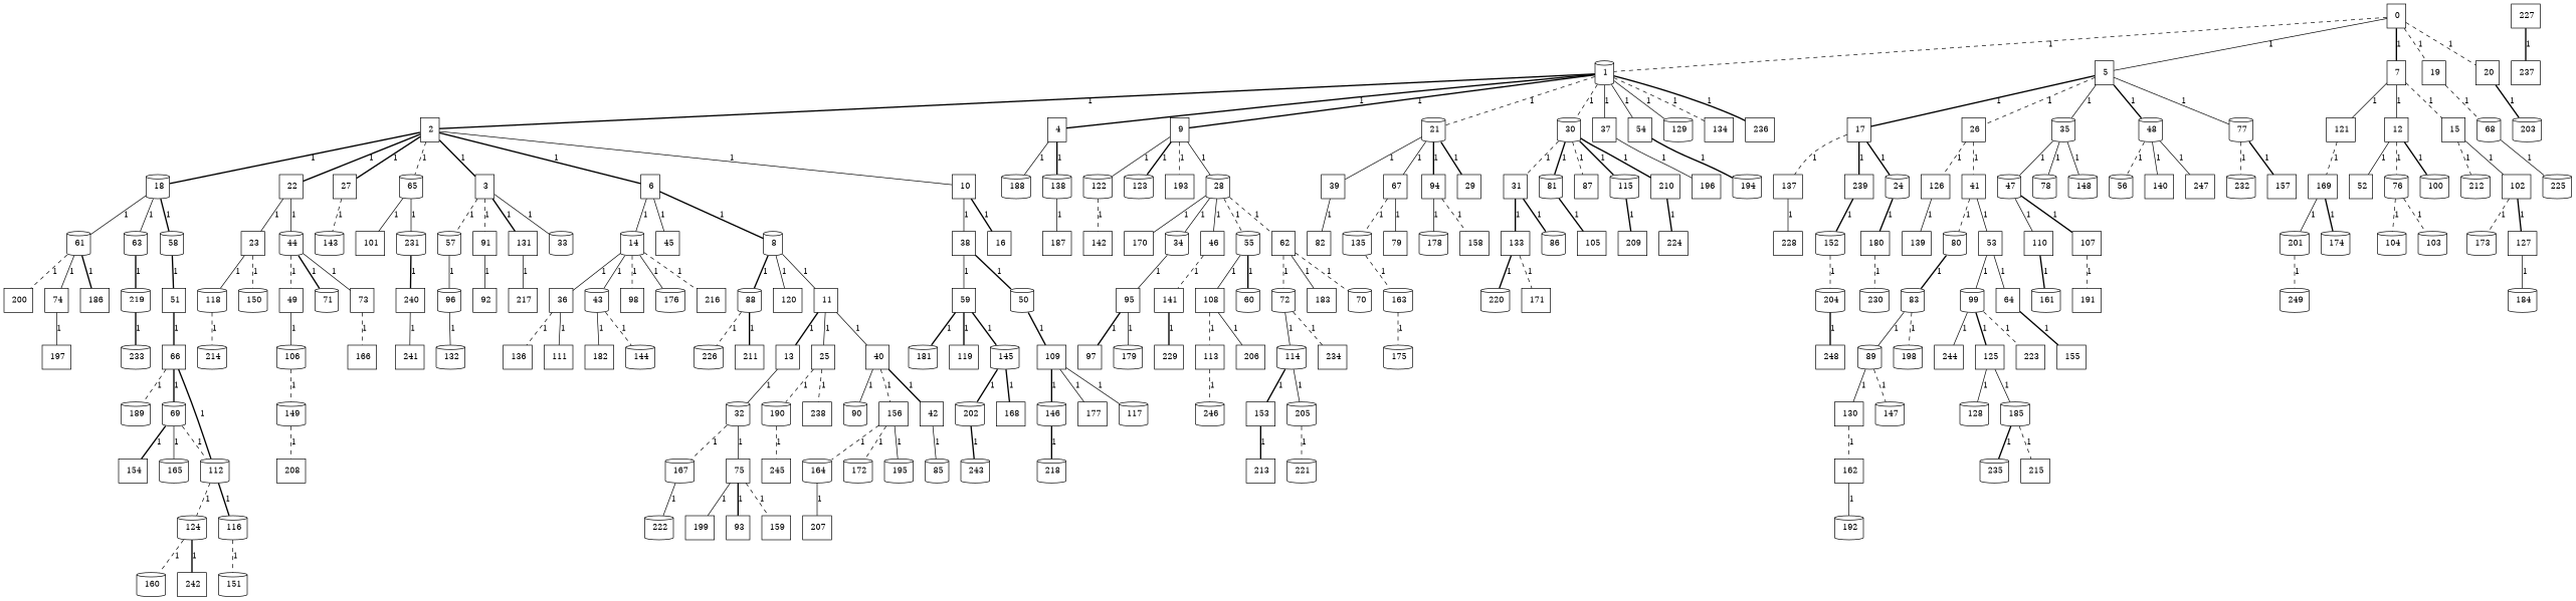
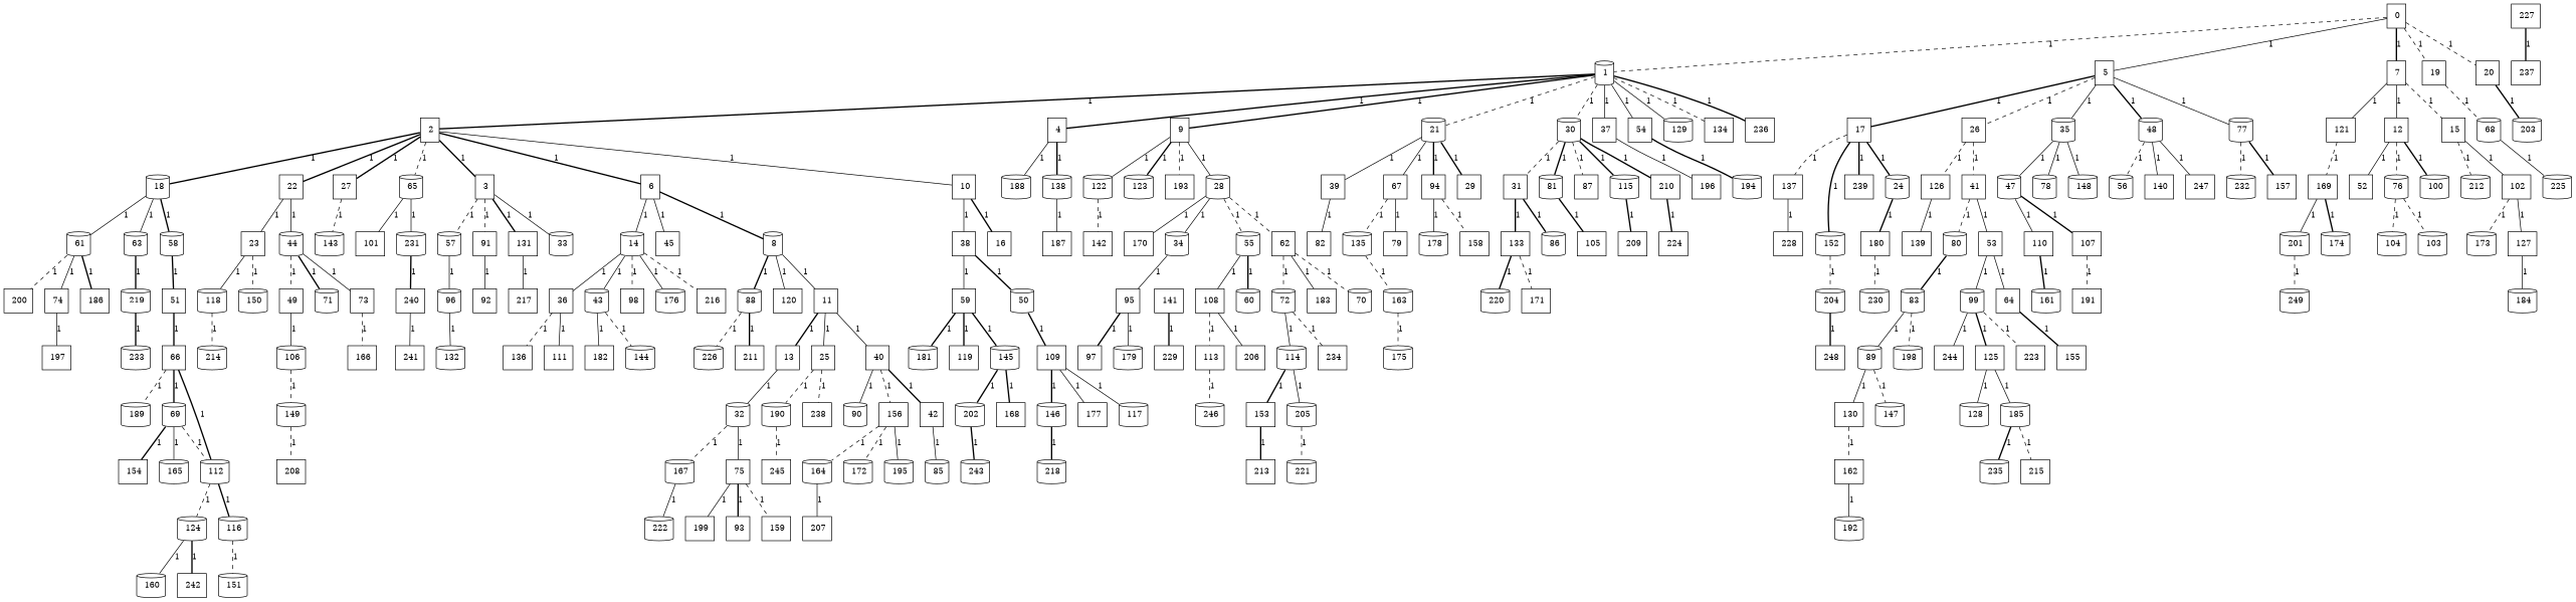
  graph {
    fixedsize="true;"
    node [color=black fontsize=12 hight=.12 shape=box]
    edge [fontsize=12 style=solid]
    n1 [label=" 0" width=.12]
    n2 [label=" 1" shape=cylinder width=.12]
    n3 [label=" 5" width=.12]
    n4 [label=" 7" width=.12]
    n5 [label=" 19" width=.12]
    n6 [label=" 20" width=.12]
    n7 [label=" 2" width=.12]
    n8 [label=" 4" width=.12]
    n9 [label=" 9" width=.12]
    n10 [label=" 21" shape=cylinder width=.12]
    n11 [label=" 30" shape=cylinder width=.12]
    n12 [label=" 37" width=.12]
    n13 [label=" 54" width=.12]
    n14 [label=" 129" shape=cylinder width=.12]
    n15 [label=" 134" width=.12]
    n16 [label=" 236" width=.12]
    n17 [label=" 17" width=.12]
    n18 [label=" 26" width=.12]
    n19 [label=" 35" shape=cylinder width=.12]
    n20 [label=" 48" shape=cylinder width=.12]
    n21 [label=" 77" shape=cylinder width=.12]
    n22 [label=" 12" width=.12]
    n23 [label=" 15" width=.12]
    n24 [label=" 121" width=.12]
    n25 [label=" 68" shape=cylinder width=.12]
    n26 [label=" 203" shape=cylinder width=.12]
    n27 [label=" 3" width=.12]
    n28 [label=" 6" width=.12]
    n29 [label=" 10" width=.12]
    n30 [label=" 18" shape=cylinder width=.12]
    n31 [label=" 22" width=.12]
    n32 [label=" 27" width=.12]
    n33 [label=" 65" shape=cylinder width=.12]
    n34 [label=" 138" shape=cylinder width=.12]
    n35 [label=" 188" shape=cylinder width=.12]
    n36 [label=" 28" shape=cylinder width=.12]
    n37 [label=" 122" shape=cylinder width=.12]
    n38 [label=" 123" shape=cylinder width=.12]
    n39 [label=" 193" width=.12]
    n40 [label=" 29" width=.12]
    n41 [label=" 39" width=.12]
    n42 [label=" 67" width=.12]
    n43 [label=" 94" width=.12]
    n44 [label=" 31" width=.12]
    n45 [label=" 81" shape=cylinder width=.12]
    n46 [label=" 87" width=.12]
    n47 [label=" 115" shape=cylinder width=.12]
    n48 [label=" 210" width=.12]
    n49 [label=" 196" width=.12]
    n50 [label=" 194" shape=cylinder width=.12]
    n51 [label=" 33" shape=cylinder width=.12]
    n52 [label=" 57" shape=cylinder width=.12]
    n53 [label=" 91" width=.12]
    n54 [label=" 131" width=.12]
    n55 [label=" 8" shape=cylinder width=.12]
    n56 [label=" 14" shape=cylinder width=.12]
    n57 [label=" 45" width=.12]
    n58 [label=" 16" width=.12]
    n59 [label=" 38" width=.12]
    n60 [label=" 58" shape=cylinder width=.12]
    n61 [label=" 61" shape=cylinder width=.12]
    n62 [label=" 63" shape=cylinder width=.12]
    n63 [label=" 23" width=.12]
    n64 [label=" 44" shape=cylinder width=.12]
    n65 [label=" 143" shape=cylinder width=.12]
    n66 [label=" 101" width=.12]
    n67 [label=" 231" shape=cylinder width=.12]
    n68 [label=" 96" shape=cylinder width=.12]
    n69 [label=" 92" width=.12]
    n70 [label=" 217" width=.12]
    n71 [label=" 187" width=.12]
    n72 [label=" 24" shape=cylinder width=.12]
    n73 [label=" 137" width=.12]
    n74 [label=" 152" shape=cylinder width=.12]
    n75 [label=" 239" width=.12]
    n76 [label=" 41" width=.12]
    n77 [label=" 126" width=.12]
    n78 [label=" 47" shape=cylinder width=.12]
    n79 [label=" 78" shape=cylinder width=.12]
    n80 [label=" 148" shape=cylinder width=.12]
    n81 [label=" 56" shape=cylinder width=.12]
    n82 [label=" 140" width=.12]
    n83 [label=" 247" width=.12]
    n84 [label=" 157" width=.12]
    n85 [label=" 232" shape=cylinder width=.12]
    n86 [label=" 11" width=.12]
    n87 [label=" 88" shape=cylinder width=.12]
    n88 [label=" 120" width=.12]
    n89 [label=" 36" width=.12]
    n90 [label=" 43" shape=cylinder width=.12]
    n91 [label=" 98" width=.12]
    n92 [label=" 176" shape=cylinder width=.12]
    n93 [label=" 216" width=.12]
    n94 [label=" 52" width=.12]
    n95 [label=" 76" shape=cylinder width=.12]
    n96 [label=" 100" shape=cylinder width=.12]
    n97 [label=" 102" width=.12]
    n98 [label=" 212" shape=cylinder width=.12]
    n99 [label=" 169" width=.12]
    n100 [label=" 13" width=.12]
    n101 [label=" 25" width=.12]
    n102 [label=" 40" width=.12]
    n103 [label=" 211" width=.12]
    n104 [label=" 226" shape=cylinder width=.12]
    n105 [label=" 34" shape=cylinder width=.12]
-   n106 [label=" 46" width=.12]
    n107 [label=" 55" shape=cylinder width=.12]
    n108 [label=" 62" width=.12]
    n109 [label=" 170" width=.12]
    n110 [label=" 142" width=.12]
    n111 [label=" 50" shape=cylinder width=.12]
    n112 [label=" 59" width=.12]
    n113 [label=" 32" shape=cylinder width=.12]
    n114 [label=" 190" shape=cylinder width=.12]
    n115 [label=" 238" width=.12]
    n116 [label=" 42" width=.12]
    n117 [label=" 90" shape=cylinder width=.12]
    n118 [label=" 156" width=.12]
    n119 [label=" 103" shape=cylinder width=.12]
    n120 [label=" 104" shape=cylinder width=.12]
    n121 [label=" 75" width=.12]
    n122 [label=" 167" shape=cylinder width=.12]
    n123 [label=" 111" width=.12]
    n124 [label=" 136" width=.12]
    n125 [label=" 144" shape=cylinder width=.12]
    n126 [label=" 182" width=.12]
    n127 [label=" 127" width=.12]
    n128 [label=" 173" shape=cylinder width=.12]
    n129 [label=" 180" width=.12]
    n130 [label=" 228" width=.12]
    n131 [label=" 204" shape=cylinder width=.12]
    n132 [label=" 51" width=.12]
    n133 [label=" 66" width=.12]
    n134 [label=" 74" width=.12]
    n135 [label=" 186" width=.12]
    n136 [label=" 200" width=.12]
    n137 [label=" 219" shape=cylinder width=.12]
    n138 [label=" 225" shape=cylinder width=.12]
    n139 [label=" 82" width=.12]
    n140 [label=" 79" width=.12]
    n141 [label=" 135" shape=cylinder width=.12]
    n142 [label=" 158" width=.12]
    n143 [label=" 178" shape=cylinder width=.12]
    n144 [label=" 118" shape=cylinder width=.12]
    n145 [label=" 150" shape=cylinder width=.12]
    n146 [label=" 49" width=.12]
    n147 [label=" 71" shape=cylinder width=.12]
    n148 [label=" 73" width=.12]
    n149 [label=" 214" shape=cylinder width=.12]
    n150 [label=" 230" shape=cylinder width=.12]
    n151 [label=" 245" width=.12]
    n152 [label=" 53" width=.12]
    n153 [label=" 80" shape=cylinder width=.12]
    n154 [label=" 139" width=.12]
    n155 [label=" 95" width=.12]
    n156 [label=" 141" width=.12]
    n157 [label=" 60" shape=cylinder width=.12]
    n158 [label=" 108" width=.12]
    n159 [label=" 70" shape=cylinder width=.12]
    n160 [label=" 72" shape=cylinder width=.12]
    n161 [label=" 183" width=.12]
    n162 [label=" 86" shape=cylinder width=.12]
    n163 [label=" 133" width=.12]
    n164 [label=" 105" width=.12]
    n165 [label=" 209" width=.12]
    n166 [label=" 224" width=.12]
    n167 [label=" 171" width=.12]
    n168 [label=" 220" shape=cylinder width=.12]
    n169 [label=" 93" width=.12]
    n170 [label=" 159" width=.12]
    n171 [label=" 199" width=.12]
    n172 [label=" 222" shape=cylinder width=.12]
    n173 [label=" 97" width=.12]
    n174 [label=" 179" shape=cylinder width=.12]
    n175 [label=" 107" width=.12]
    n176 [label=" 110" width=.12]
    n177 [label=" 109" width=.12]
    n178 [label=" 119" width=.12]
    n179 [label=" 145" shape=cylinder width=.12]
    n180 [label=" 181" shape=cylinder width=.12]
    n181 [label=" 85" shape=cylinder width=.12]
    n182 [label=" 164" shape=cylinder width=.12]
    n183 [label=" 172" shape=cylinder width=.12]
    n184 [label=" 195" shape=cylinder width=.12]
    n185 [label=" 64" width=.12]
    n186 [label=" 99" shape=cylinder width=.12]
    n187 [label=" 83" shape=cylinder width=.12]
    n188 [label=" 106" shape=cylinder width=.12]
    n189 [label=" 166" width=.12]
    n190 [label=" 229" width=.12]
    n191 [label=" 191" width=.12]
    n192 [label=" 161" shape=cylinder width=.12]
    n193 [label=" 149" shape=cylinder width=.12]
    n194 [label=" 117" shape=cylinder width=.12]
    n195 [label=" 146" shape=cylinder width=.12]
    n196 [label=" 177" width=.12]
    n197 [label=" 69" shape=cylinder width=.12]
    n198 [label=" 112" shape=cylinder width=.12]
    n199 [label=" 189" shape=cylinder width=.12]
    n200 [label=" 155" width=.12]
    n201 [label=" 125" width=.12]
    n202 [label=" 223" width=.12]
    n203 [label=" 244" width=.12]
    n204 [label=" 113" width=.12]
    n205 [label=" 206" width=.12]
    n206 [label=" 132" shape=cylinder width=.12]
    n207 [label=" 168" width=.12]
    n208 [label=" 202" shape=cylinder width=.12]
    n209 [label=" 197" width=.12]
    n210 [label=" 114" shape=cylinder width=.12]
    n211 [label=" 234" width=.12]
    n212 [label=" 233" shape=cylinder width=.12]
    n213 [label=" 240" width=.12]
    n214 [label=" 154" width=.12]
    n215 [label=" 165" shape=cylinder width=.12]
    n216 [label=" 116" shape=cylinder width=.12]
    n217 [label=" 124" shape=cylinder width=.12]
    n218 [label=" 163" shape=cylinder width=.12]
    n219 [label=" 227" width=.12]
    n220 [label=" 237" width=.12]
    n221 [label=" 153" width=.12]
    n222 [label=" 205" shape=cylinder width=.12]
    n223 [label=" 89" shape=cylinder width=.12]
    n224 [label=" 198" shape=cylinder width=.12]
    n225 [label=" 130" width=.12]
    n226 [label=" 147" shape=cylinder width=.12]
    n227 [label=" 162" width=.12]
    n228 [label=" 128" shape=cylinder width=.12]
    n229 [label=" 185" shape=cylinder width=.12]
    n230 [label=" 184" shape=cylinder width=.12]
    n231 [label=" 208" width=.12]
    n232 [label=" 246" shape=cylinder width=.12]
    n233 [label=" 218" shape=cylinder width=.12]
    n234 [label=" 151" shape=cylinder width=.12]
    n235 [label=" 160" shape=cylinder width=.12]
    n236 [label=" 242" width=.12]
    n237 [label=" 213" width=.12]
    n238 [label=" 221" shape=cylinder width=.12]
    n239 [label=" 174" shape=cylinder width=.12]
    n240 [label=" 201" shape=cylinder width=.12]
    n241 [label=" 215" width=.12]
    n242 [label=" 235" shape=cylinder width=.12]
    n243 [label=" 192" shape=cylinder width=.12]
    n244 [label=" 175" shape=cylinder width=.12]
    n245 [label=" 243" shape=cylinder width=.12]
    n246 [label=" 248" width=.12]
    n247 [label=" 207" width=.12]
    n248 [label=" 249" shape=cylinder width=.12]
    n249 [label=" 241" width=.12]
    n1 -- n2 [label=1 style=dashed]
    n1 -- n3 [label=1]
    n1 -- n4 [label=1 style=bold]
    n1 -- n5 [label=1 style=dashed]
    n1 -- n6 [label=1 style=dashed]
    n2 -- n7 [label=1 style=bold]
    n2 -- n8 [label=1 style=bold]
    n2 -- n9 [label=1 style=bold]
    n2 -- n10 [label=1 style=dashed]
    n2 -- n11 [label=1 style=dashed]
    n2 -- n12 [label=1]
    n2 -- n13 [label=1]
    n2 -- n14 [label=1]
    n2 -- n15 [label=1 style=dashed]
    n2 -- n16 [label=1 style=bold]
    n3 -- n17 [label=1 style=bold]
    n3 -- n18 [label=1 style=dashed]
    n3 -- n19 [label=1]
    n3 -- n20 [label=1 style=bold]
    n3 -- n21 [label=1]
    n4 -- n22 [label=1]
    n4 -- n23 [label=1 style=dashed]
    n4 -- n24 [label=1]
    n5 -- n25 [label=1 style=dashed]
    n6 -- n26 [label=1 style=bold]
    n7 -- n27 [label=1 style=bold]
    n7 -- n28 [label=1 style=bold]
    n7 -- n29 [label=1]
    n7 -- n30 [label=1 style=bold]
    n7 -- n31 [label=1 style=bold]
    n7 -- n32 [label=1 style=bold]
    n7 -- n33 [label=1 style=dashed]
    n8 -- n34 [label=1 style=bold]
    n8 -- n35 [label=1]
    n9 -- n36 [label=1]
    n9 -- n37 [label=1]
    n9 -- n38 [label=1 style=bold]
    n9 -- n39 [label=1 style=dashed]
    n10 -- n40 [label=1 style=bold]
    n10 -- n41 [label=1]
    n10 -- n42 [label=1]
    n10 -- n43 [label=1 style=bold]
    n11 -- n44 [label=1 style=dashed]
    n11 -- n45 [label=1 style=bold]
    n11 -- n46 [label=1 style=dashed]
    n11 -- n47 [label=1 style=bold]
    n11 -- n48 [label=1 style=bold]
    n12 -- n49 [label=1]
    n13 -- n50 [label=1 style=bold]
    n17 -- n72 [label=1 style=bold]
    n17 -- n73 [label=1 style=dashed]
-   n75 -- n74 [label=1 style=bold]
+   n17 -- n74 [label=1 style=bold]
    n17 -- n75 [label=1 style=bold]
    n18 -- n76 [label=1 style=dashed]
    n18 -- n77 [label=1 style=dashed]
    n19 -- n78 [label=1]
    n19 -- n79 [label=1]
    n19 -- n80 [label=1]
    n20 -- n81 [label=1 style=dashed]
    n20 -- n82 [label=1]
    n20 -- n83 [label=1]
    n21 -- n84 [label=1 style=bold]
    n21 -- n85 [label=1 style=dashed]
    n22 -- n94 [label=1]
    n22 -- n95 [label=1 style=dashed]
    n22 -- n96 [label=1 style=bold]
    n23 -- n97 [label=1]
    n23 -- n98 [label=1 style=dashed]
    n24 -- n99 [label=1 style=dashed]
    n25 -- n138 [label=1]
    n27 -- n51 [label=1]
    n27 -- n52 [label=1 style=dashed]
    n27 -- n53 [label=1 style=dashed]
    n27 -- n54 [label=1 style=bold]
    n28 -- n55 [label=1 style=bold]
    n28 -- n56 [label=1]
    n28 -- n57 [label=1]
    n29 -- n58 [label=1 style=bold]
    n29 -- n59 [label=1]
    n30 -- n60 [label=1 style=bold]
    n30 -- n61 [label=1]
    n30 -- n62 [label=1]
    n31 -- n63 [label=1]
    n31 -- n64 [label=1]
    n32 -- n65 [label=1 style=dashed]
    n33 -- n66 [label=1]
    n33 -- n67 [label=1]
    n34 -- n71 [label=1]
    n36 -- n105 [label=1]
-   n36 -- n106 [label=1]
    n36 -- n107 [label=1 style=dashed]
    n36 -- n108 [label=1 style=dashed]
    n36 -- n109 [label=1]
    n37 -- n110 [label=1 style=dashed]
    n41 -- n139 [label=1]
    n42 -- n140 [label=1]
    n42 -- n141 [label=1 style=dashed]
    n43 -- n142 [label=1 style=dashed]
    n43 -- n143 [label=1]
    n44 -- n162 [label=1 style=bold]
    n44 -- n163 [label=1 style=bold]
    n45 -- n164 [label=1 style=bold]
    n47 -- n165 [label=1 style=bold]
    n48 -- n166 [label=1 style=bold]
    n52 -- n68 [label=1]
    n53 -- n69 [label=1]
    n54 -- n70 [label=1]
    n55 -- n86 [label=1]
    n55 -- n87 [label=1 style=bold]
    n55 -- n88 [label=1]
    n56 -- n89 [label=1]
    n56 -- n90 [label=1]
    n56 -- n91 [label=1 style=dashed]
    n56 -- n92 [label=1]
    n56 -- n93 [label=1 style=dashed]
    n59 -- n111 [label=1 style=bold]
    n59 -- n112 [label=1]
    n60 -- n132 [label=1 style=bold]
    n61 -- n134 [label=1]
    n61 -- n135 [label=1 style=bold]
    n61 -- n136 [label=1 style=dashed]
    n62 -- n137 [label=1 style=bold]
    n63 -- n144 [label=1]
    n63 -- n145 [label=1 style=dashed]
    n64 -- n146 [label=1 style=dashed]
    n64 -- n147 [label=1 style=bold]
    n64 -- n148 [label=1]
    n67 -- n213 [label=1 style=bold]
    n68 -- n206 [label=1]
    n72 -- n129 [label=1 style=bold]
    n73 -- n130 [label=1]
    n74 -- n131 [label=1 style=dashed]
    n76 -- n152 [label=1]
    n76 -- n153 [label=1 style=dashed]
    n77 -- n154 [label=1]
    n78 -- n175 [label=1 style=bold]
    n78 -- n176 [label=1]
    n86 -- n100 [label=1 style=bold]
    n86 -- n101 [label=1]
    n86 -- n102 [label=1]
    n87 -- n103 [label=1 style=bold]
    n87 -- n104 [label=1 style=dashed]
    n89 -- n123 [label=1]
    n89 -- n124 [label=1 style=dashed]
    n90 -- n125 [label=1 style=dashed]
    n90 -- n126 [label=1]
    n95 -- n119 [label=1 style=dashed]
    n95 -- n120 [label=1 style=dashed]
-   n97 -- n127 [label=1 style=bold]
+   n97 -- n127 [label=1]
    n97 -- n128 [label=1 style=dashed]
    n99 -- n239 [label=1 style=bold]
    n99 -- n240 [label=1]
    n100 -- n113 [label=1]
    n101 -- n114 [label=1 style=dashed]
    n101 -- n115 [label=1 style=dashed]
    n102 -- n116 [label=1 style=bold]
    n102 -- n117 [label=1]
    n102 -- n118 [label=1 style=dashed]
    n105 -- n155 [label=1]
-   n106 -- n156 [label=1 style=dashed]
    n107 -- n157 [label=1 style=bold]
    n107 -- n158 [label=1]
    n108 -- n159 [label=1 style=dashed]
    n108 -- n160 [label=1 style=dashed]
    n108 -- n161 [label=1]
    n111 -- n177 [label=1 style=bold]
    n112 -- n178 [label=1 style=bold]
    n112 -- n179 [label=1 style=bold]
    n112 -- n180 [label=1 style=bold]
    n113 -- n121 [label=1]
    n113 -- n122 [label=1 style=dashed]
    n114 -- n151 [label=1 style=dashed]
    n116 -- n181 [label=1]
    n118 -- n182 [label=1 style=dashed]
    n118 -- n183 [label=1 style=dashed]
    n118 -- n184 [label=1]
    n121 -- n169 [label=1 style=bold]
    n121 -- n170 [label=1 style=dashed]
    n121 -- n171 [label=1]
    n122 -- n172 [label=1]
    n127 -- n230 [label=1]
    n129 -- n150 [label=1 style=dashed]
    n131 -- n246 [label=1 style=bold]
    n132 -- n133 [label=1 style=bold]
    n133 -- n197 [label=1 style=bold]
    n133 -- n198 [label=1 style=bold]
    n133 -- n199 [label=1 style=dashed]
    n134 -- n209 [label=1]
    n137 -- n212 [label=1 style=bold]
    n141 -- n218 [label=1 style=dashed]
    n144 -- n149 [label=1 style=dashed]
    n146 -- n188 [label=1]
    n148 -- n189 [label=1 style=dashed]
    n152 -- n185 [label=1]
    n152 -- n186 [label=1]
    n153 -- n187 [label=1 style=bold]
    n155 -- n173 [label=1 style=bold]
    n155 -- n174 [label=1]
    n156 -- n190 [label=1 style=bold]
    n158 -- n204 [label=1 style=dashed]
    n158 -- n205 [label=1]
    n160 -- n210 [label=1]
    n160 -- n211 [label=1 style=dashed]
    n163 -- n167 [label=1 style=dashed]
    n163 -- n168 [label=1 style=bold]
    n175 -- n191 [label=1 style=dashed]
    n176 -- n192 [label=1 style=bold]
    n177 -- n194 [label=1]
    n177 -- n195 [label=1 style=bold]
    n177 -- n196 [label=1]
    n179 -- n207 [label=1 style=bold]
    n179 -- n208 [label=1 style=bold]
    n182 -- n247 [label=1]
    n185 -- n200 [label=1 style=bold]
    n186 -- n201 [label=1 style=bold]
    n186 -- n202 [label=1 style=dashed]
    n186 -- n203 [label=1]
    n187 -- n223 [label=1]
    n187 -- n224 [label=1 style=dashed]
    n188 -- n193 [label=1 style=dashed]
    n193 -- n231 [label=1 style=dashed]
    n195 -- n233 [label=1 style=bold]
    n197 -- n198 [label=1 style=dashed]
    n197 -- n214 [label=1 style=bold]
    n197 -- n215 [label=1]
    n198 -- n216 [label=1 style=bold]
    n198 -- n217 [label=1 style=dashed]
    n201 -- n228 [label=1]
    n201 -- n229 [label=1]
    n204 -- n232 [label=1 style=dashed]
    n208 -- n245 [label=1 style=bold]
    n210 -- n221 [label=1 style=bold]
    n210 -- n222 [label=1]
    n213 -- n249 [label=1]
    n216 -- n234 [label=1 style=dashed]
-   n217 -- n235 [label=1 style=dashed]
+   n217 -- n235 [label=1]
    n217 -- n236 [label=1 style=bold]
    n218 -- n244 [label=1 style=dashed]
    n219 -- n220 [label=1 style=bold]
    n221 -- n237 [label=1 style=bold]
    n222 -- n238 [label=1 style=dashed]
    n223 -- n225 [label=1]
    n223 -- n226 [label=1 style=dashed]
    n225 -- n227 [label=1 style=dashed]
    n227 -- n243 [label=1]
    n229 -- n241 [label=1 style=dashed]
    n229 -- n242 [label=1 style=bold]
    n240 -- n248 [label=1 style=dashed]
  }
